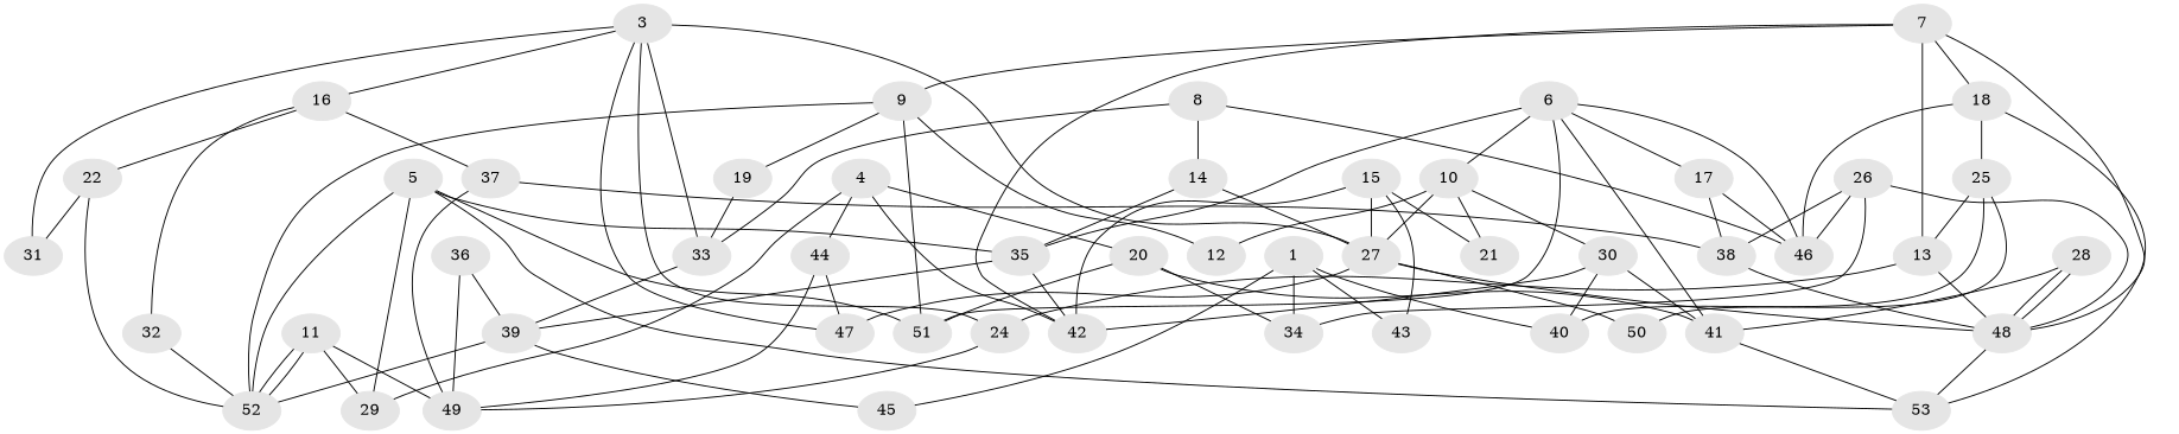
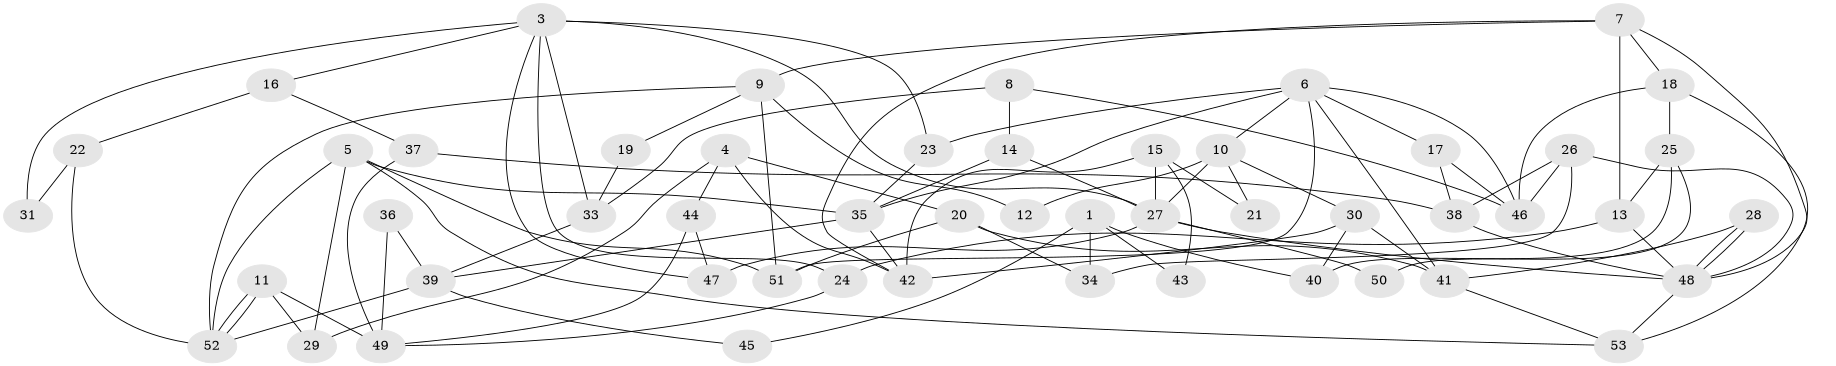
  graph {
    node [color=gray90 style=filled]
    1
    34
    40
    43
    45
    36
    49
    39
    10
    27
    12
    21
    30
    14
    35
    3
    16
+   23
    24
    31
    33
    47
    22
-   32
    37
    48
    50
    4
    20
    29
    42
    44
    51
    41
    5
    52
    53
    6
    17
    46
    38
    7
    9
    13
    18
    19
    25
    8
    11
    15
    26
    28
    1 -- 34
    1 -- 40
    1 -- 43
    1 -- 45
    36 -- 49
    36 -- 39
    39 -- 45
    39 -- 52
    10 -- 27
    10 -- 12
    10 -- 21
    10 -- 30
    27 -- 47
    27 -- 48
    27 -- 50
    30 -- 40
    30 -- 42
    30 -- 41
    14 -- 27
    14 -- 35
    35 -- 39
    35 -- 42
    3 -- 27
    3 -- 16
+   3 -- 23
    3 -- 24
    3 -- 31
    3 -- 33
    3 -- 47
    16 -- 22
-   16 -- 32
    16 -- 37
+   23 -- 35
    24 -- 49
    33 -- 39
    22 -- 31
    22 -- 52
-   32 -- 52
    37 -- 49
    37 -- 38
    48 -- 53
    4 -- 20
    4 -- 29
    4 -- 42
    4 -- 44
    20 -- 34
    20 -- 51
    20 -- 41
    44 -- 49
    44 -- 47
    41 -- 53
    5 -- 35
    5 -- 29
    5 -- 51
    5 -- 52
    5 -- 53
    6 -- 10
    6 -- 35
+   6 -- 23
    6 -- 51
    6 -- 41
    6 -- 17
    6 -- 46
    17 -- 46
    17 -- 38
    38 -- 48
    7 -- 48
    7 -- 42
    7 -- 9
    7 -- 13
    7 -- 18
    9 -- 12
    9 -- 51
    9 -- 52
    9 -- 19
    13 -- 24
    13 -- 48
    18 -- 53
    18 -- 46
    18 -- 25
    19 -- 33
    25 -- 40
    25 -- 50
    25 -- 13
    8 -- 14
    8 -- 33
    8 -- 46
    11 -- 49
    11 -- 29
    11 -- 52
    11 -- 52
    15 -- 43
    15 -- 27
    15 -- 21
    15 -- 42
    26 -- 34
    26 -- 48
    26 -- 46
    26 -- 38
    28 -- 48
    28 -- 48
    28 -- 41
  }
